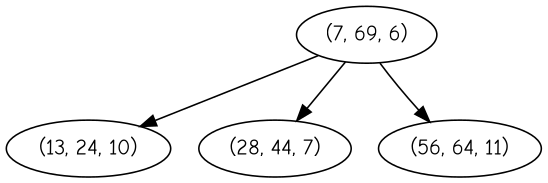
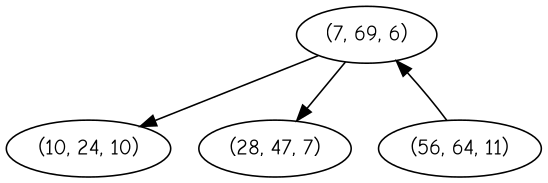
  digraph {
    fontname="Comic Neue"
    node [fontname="Comic Neue"]
    edge [fontname="Comic Neue"]
    "(7, 69, 6)"
-   "(13, 24, 10)"
-   "(28, 47, 7)" [label="(28, 44, 7)"]
+   "(13, 24, 10)" [label="(10, 24, 10)"]
+   "(28, 47, 7)"
    "(56, 64, 11)"
    "(7, 69, 6)" -> "(13, 24, 10)"
    "(7, 69, 6)" -> "(28, 47, 7)"
-   "(7, 69, 6)" -> "(56, 64, 11)"
+   "(56, 64, 11)" -> "(7, 69, 6)"
  }
